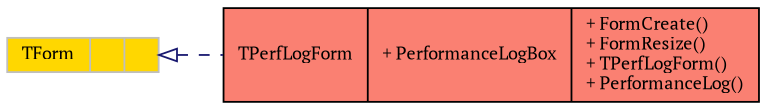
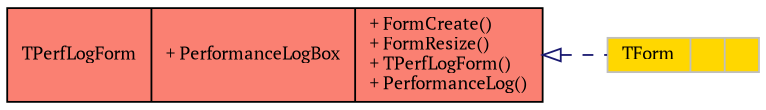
  digraph {
    rankdir=LR
    fontname="PT Serif"
    node [fontname="PT Serif" fontsize=10 shape=record style=filled]
    n1 [color=black fillcolor=salmon fontcolor=black height=0.2 label="{TPerfLogForm\n|+ PerformanceLogBox\l|+ FormCreate()\l+ FormResize()\l+ TPerfLogForm()\l+ PerformanceLog()\l}" width=0.4]
    n2 [color=grey75 fillcolor=gold height=0.2 label="{TForm\n||}" width=0.4]
-   n2 -> n1 [arrowtail=onormal color=midnightblue dir=back fontname="PT Serif" fontsize=10 labelfontname=Helvetica labelfontsize=10 style=dashed]
+   n1 -> n2 [arrowtail=onormal color=midnightblue dir=back fontname="PT Serif" fontsize=10 labelfontname=Helvetica labelfontsize=10 style=dashed]
  }
